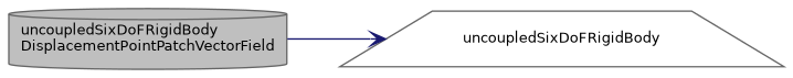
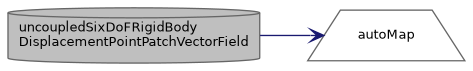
  digraph {
    rankdir=LR
    node [color=gray40 fontname=Helvetica fontsize=10]
    n1 [fillcolor=grey75 fontcolor=black height=0.2 label="uncoupledSixDoFRigidBody\lDisplacementPointPatchVectorField" shape=cylinder style=filled width=0.4]
-   n2 [height=0.2 label=uncoupledSixDoFRigidBody shape=trapezium width=0.4]
+   n2 [height=0.2 label=autoMap shape=trapezium width=0.4]
    n1 -> n2 [color=midnightblue fontname=Helvetica fontsize=10 labelfontname=Helvetica labelfontsize=10 style=solid arrowhead=vee]
  }
